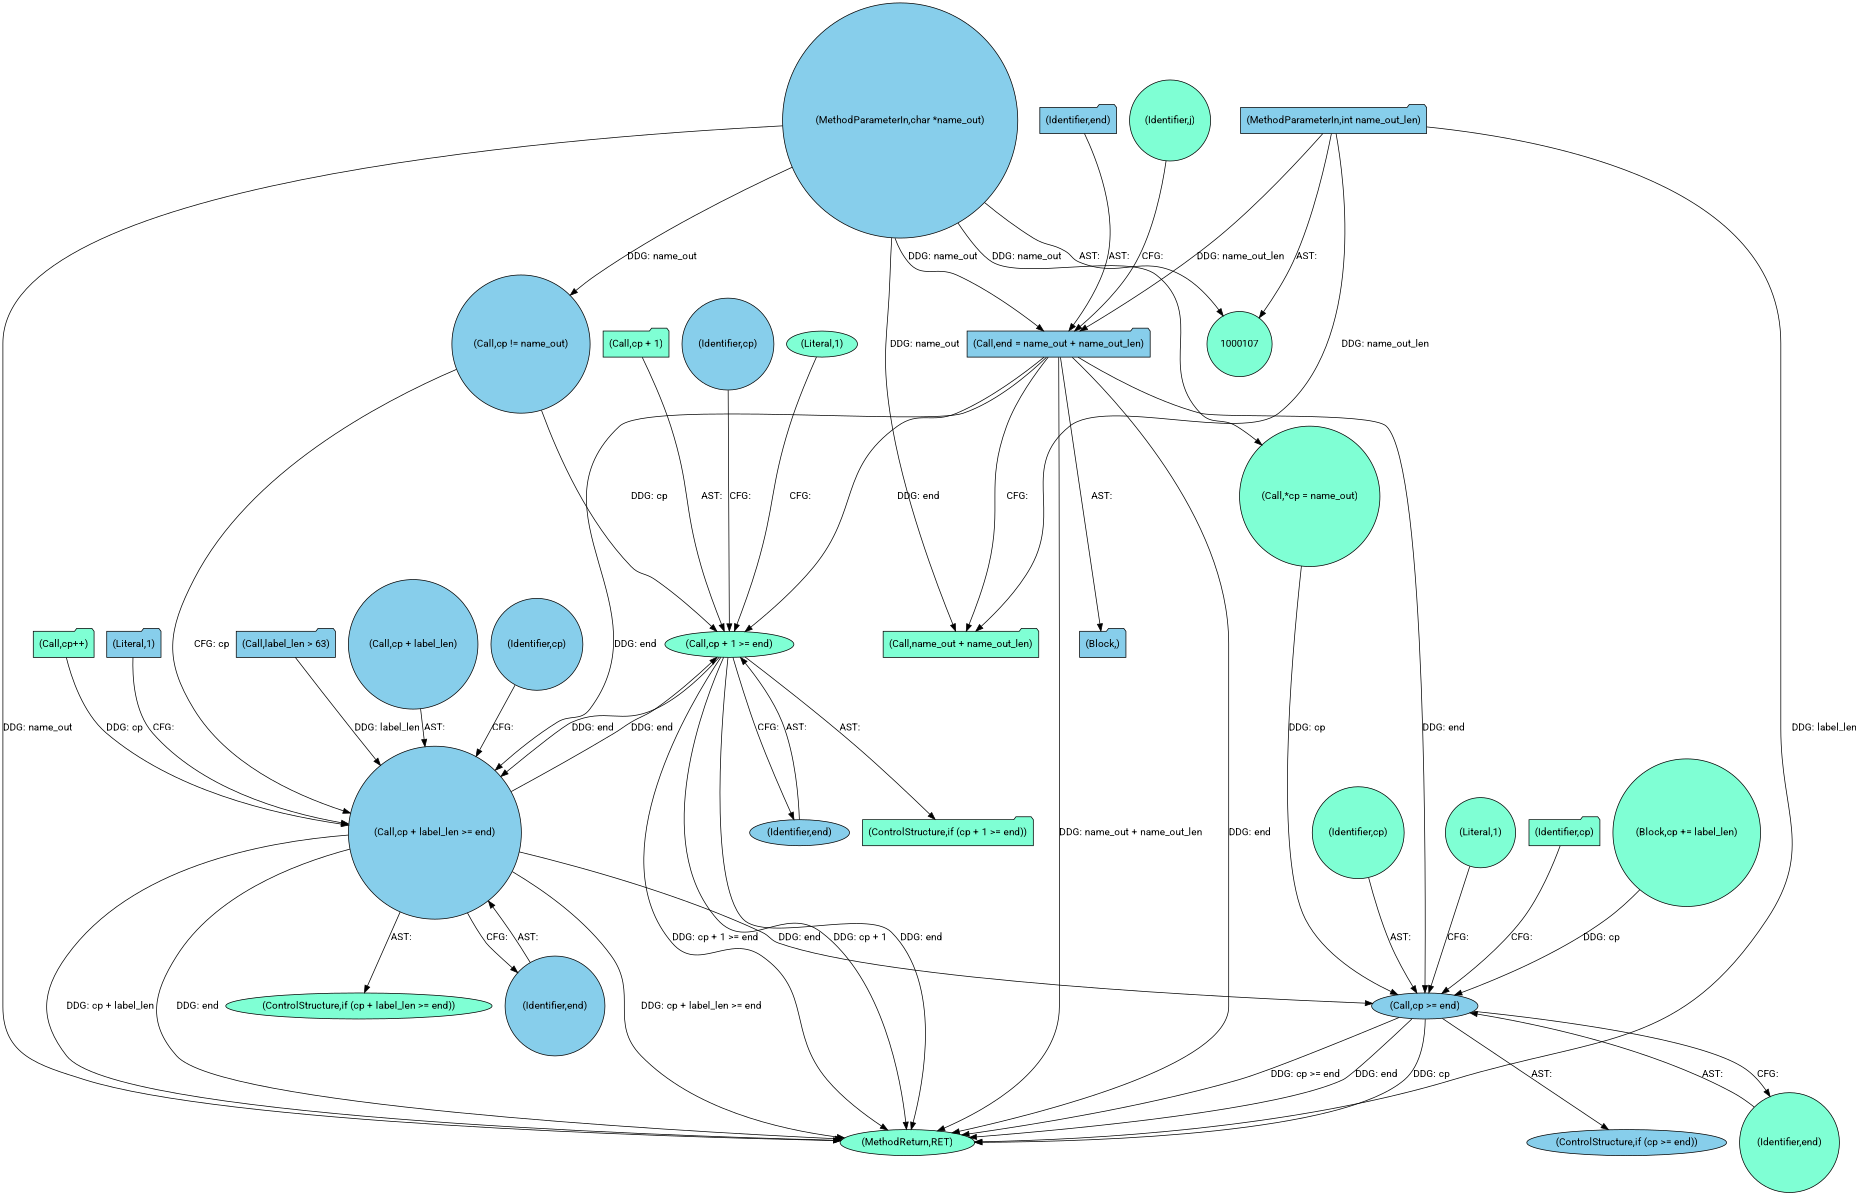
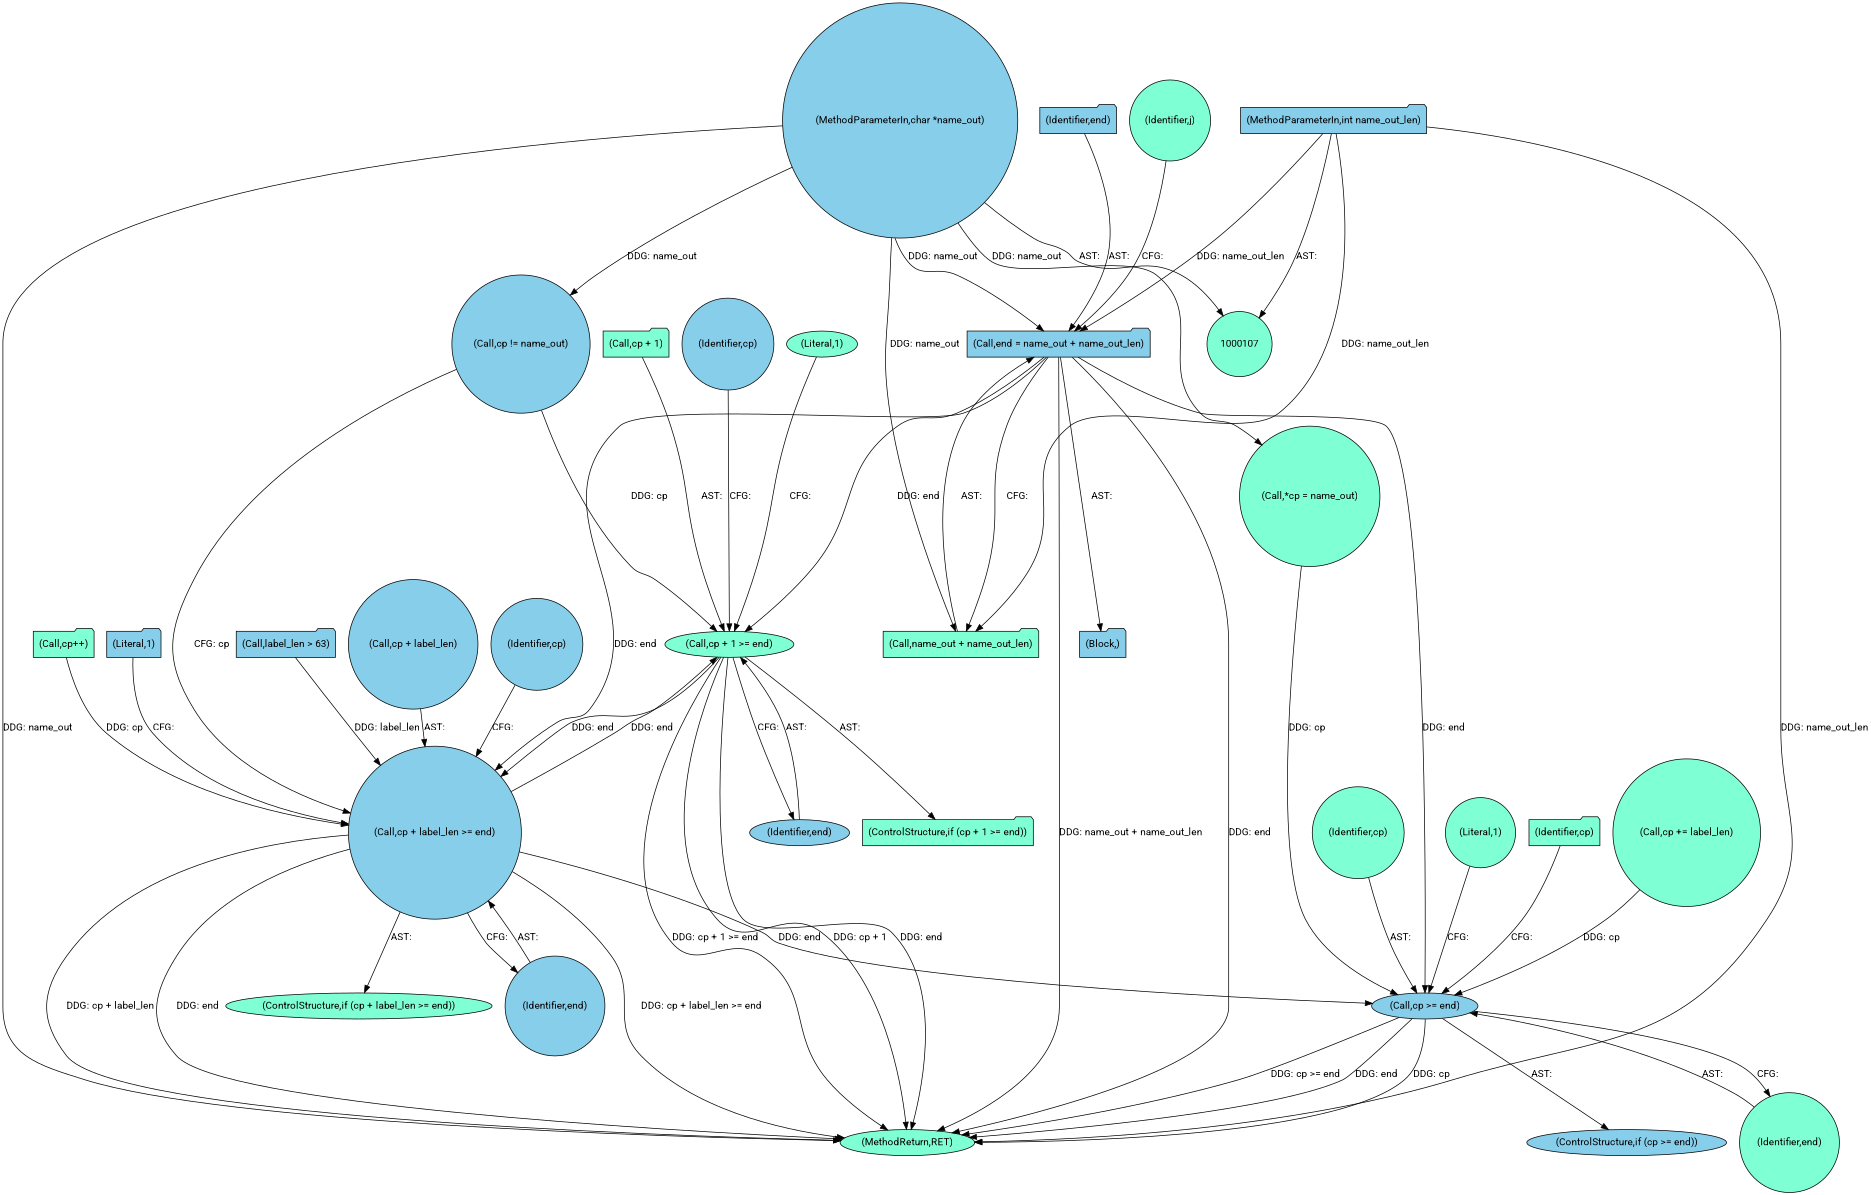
  digraph {
    fontname=Roboto
    node [fillcolor=skyblue fontname=Roboto shape=circle style=filled]
    edge [fontname=Roboto]
    n1 [label="(Call,end = name_out + name_out_len)" shape=folder]
    n2 [fillcolor=aquamarine label="(Call,cp + 1 >= end)" shape=ellipse]
    n3 [label="(Call,cp + label_len >= end)"]
    n4 [label="(Call,cp >= end)" shape=ellipse]
    n5 [fillcolor=aquamarine label="(MethodReturn,RET)" shape=ellipse]
    n6 [label="(Block,)" shape=folder]
    n7 [fillcolor=aquamarine label="(Call,name_out + name_out_len)" shape=folder]
    n8 [fillcolor=aquamarine label="(ControlStructure,if (cp + 1 >= end))" shape=folder]
    n9 [label="(Identifier,end)" shape=ellipse]
    n10 [fillcolor=aquamarine label="(ControlStructure,if (cp + label_len >= end))" shape=ellipse]
    n11 [label="(Identifier,end)"]
    n12 [fillcolor=aquamarine label="(Identifier,end)"]
    n13 [label="(ControlStructure,if (cp >= end))" shape=ellipse]
    n14 [label="(MethodParameterIn,char *name_out)"]
    n15 [fillcolor=aquamarine label="(Call,*cp = name_out)"]
    n16 [label="(Call,cp != name_out)"]
    1000107 [fillcolor=aquamarine]
    n18 [label="(MethodParameterIn,int name_out_len)" shape=folder]
    n19 [label="(Call,cp + label_len)"]
    n20 [fillcolor=aquamarine label="(Literal,1)"]
    n21 [fillcolor=aquamarine label="(Literal,1)" shape=ellipse]
    n22 [fillcolor=aquamarine label="(Call,cp + 1)" shape=folder]
    n23 [label="(Literal,1)" shape=folder]
    n24 [label="(Identifier,cp)"]
    n25 [fillcolor=aquamarine label="(Identifier,cp)" shape=folder]
    n26 [label="(Call,label_len > 63)" shape=folder]
    n27 [label="(Identifier,end)" shape=folder]
    n28 [fillcolor=aquamarine label="(Call,cp++)" shape=folder]
-   n29 [fillcolor=aquamarine label="(Block,cp += label_len)"]
+   n29 [fillcolor=aquamarine label="(Call,cp += label_len)"]
    n30 [fillcolor=aquamarine label="(Identifier,j)"]
    n31 [label="(Identifier,cp)"]
    n32 [fillcolor=aquamarine label="(Identifier,cp)"]
    n1 -> n2 [label="DDG: end"]
    n1 -> n3 [label="DDG: end"]
    n1 -> n4 [label="DDG: end"]
    n1 -> n5 [label="DDG: name_out + name_out_len"]
    n1 -> n5 [label="DDG: end"]
    n1 -> n6 [label="AST: "]
    n1 -> n7 [label="CFG: "]
    n2 -> n3 [label="DDG: end"]
    n2 -> n5 [label="DDG: end"]
    n2 -> n5 [label="DDG: cp + 1 >= end"]
    n2 -> n5 [label="DDG: cp + 1"]
    n2 -> n8 [label="AST: "]
    n2 -> n9 [label="CFG: "]
    n3 -> n2 [label="DDG: end"]
    n3 -> n4 [label="DDG: end"]
    n3 -> n5 [label="DDG: cp + label_len >= end"]
    n3 -> n5 [label="DDG: cp + label_len"]
    n3 -> n5 [label="DDG: end"]
    n3 -> n10 [label="AST: "]
    n3 -> n11 [label="CFG: "]
    n4 -> n5 [label="DDG: cp"]
    n4 -> n5 [label="DDG: cp >= end"]
    n4 -> n5 [label="DDG: end"]
    n4 -> n12 [label="CFG: "]
    n4 -> n13 [label="AST: "]
+   n7 -> n1 [label="AST: "]
    n9 -> n2 [label="AST: "]
    n11 -> n3 [label="AST: "]
    n12 -> n4 [label="AST: "]
    n14 -> n1 [label="DDG: name_out"]
    n14 -> n5 [label="DDG: name_out"]
    n14 -> n7 [label="DDG: name_out"]
    n14 -> n15 [label="DDG: name_out"]
    n14 -> n16 [label="DDG: name_out"]
    n14 -> 1000107 [label="AST: "]
    n15 -> n4 [label="DDG: cp"]
    n16 -> n2 [label="DDG: cp"]
    n16 -> n3 [label="CFG: cp"]
    n18 -> n1 [label="DDG: name_out_len"]
-   n18 -> n5 [label="DDG: label_len"]
+   n18 -> n5 [label="DDG: name_out_len"]
    n18 -> n7 [label="DDG: name_out_len"]
    n18 -> 1000107 [label="AST: "]
    n19 -> n3 [label="AST: "]
    n20 -> n4 [label="CFG: "]
    n21 -> n2 [label="CFG: "]
    n22 -> n2 [label="AST: "]
    n23 -> n3 [label="CFG: "]
    n24 -> n2 [label="CFG: "]
    n25 -> n4 [label="CFG: "]
    n26 -> n3 [label="DDG: label_len"]
    n27 -> n1 [label="AST: "]
    n28 -> n3 [label="DDG: cp"]
    n29 -> n4 [label="DDG: cp"]
    n30 -> n1 [label="CFG: "]
    n31 -> n3 [label="CFG: "]
    n32 -> n4 [label="AST: "]
  }
